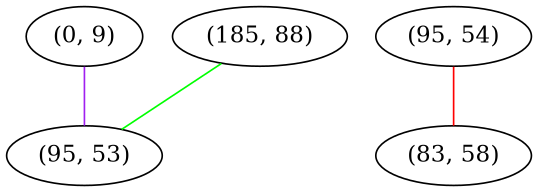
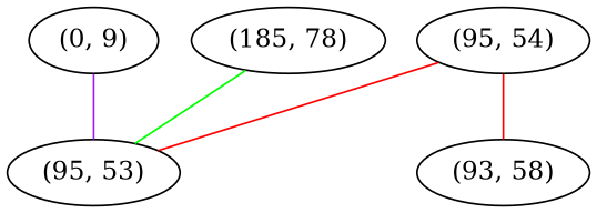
  graph {
    edge [color=red weight=1]
    n1 [label="(0, 9)"]
    "(95, 53)"
    "(95, 54)"
-   "(93, 58)" [label="(83, 58)"]
-   "(185, 78)" [label="(185, 88)"]
+   "(93, 58)"
+   "(185, 78)"
    n1 -- "(95, 53)" [color=purple weight=4]
+   "(95, 54)" -- "(95, 53)"
    "(95, 54)" -- "(93, 58)"
    "(185, 78)" -- "(95, 53)" [color=green weight=2]
  }
